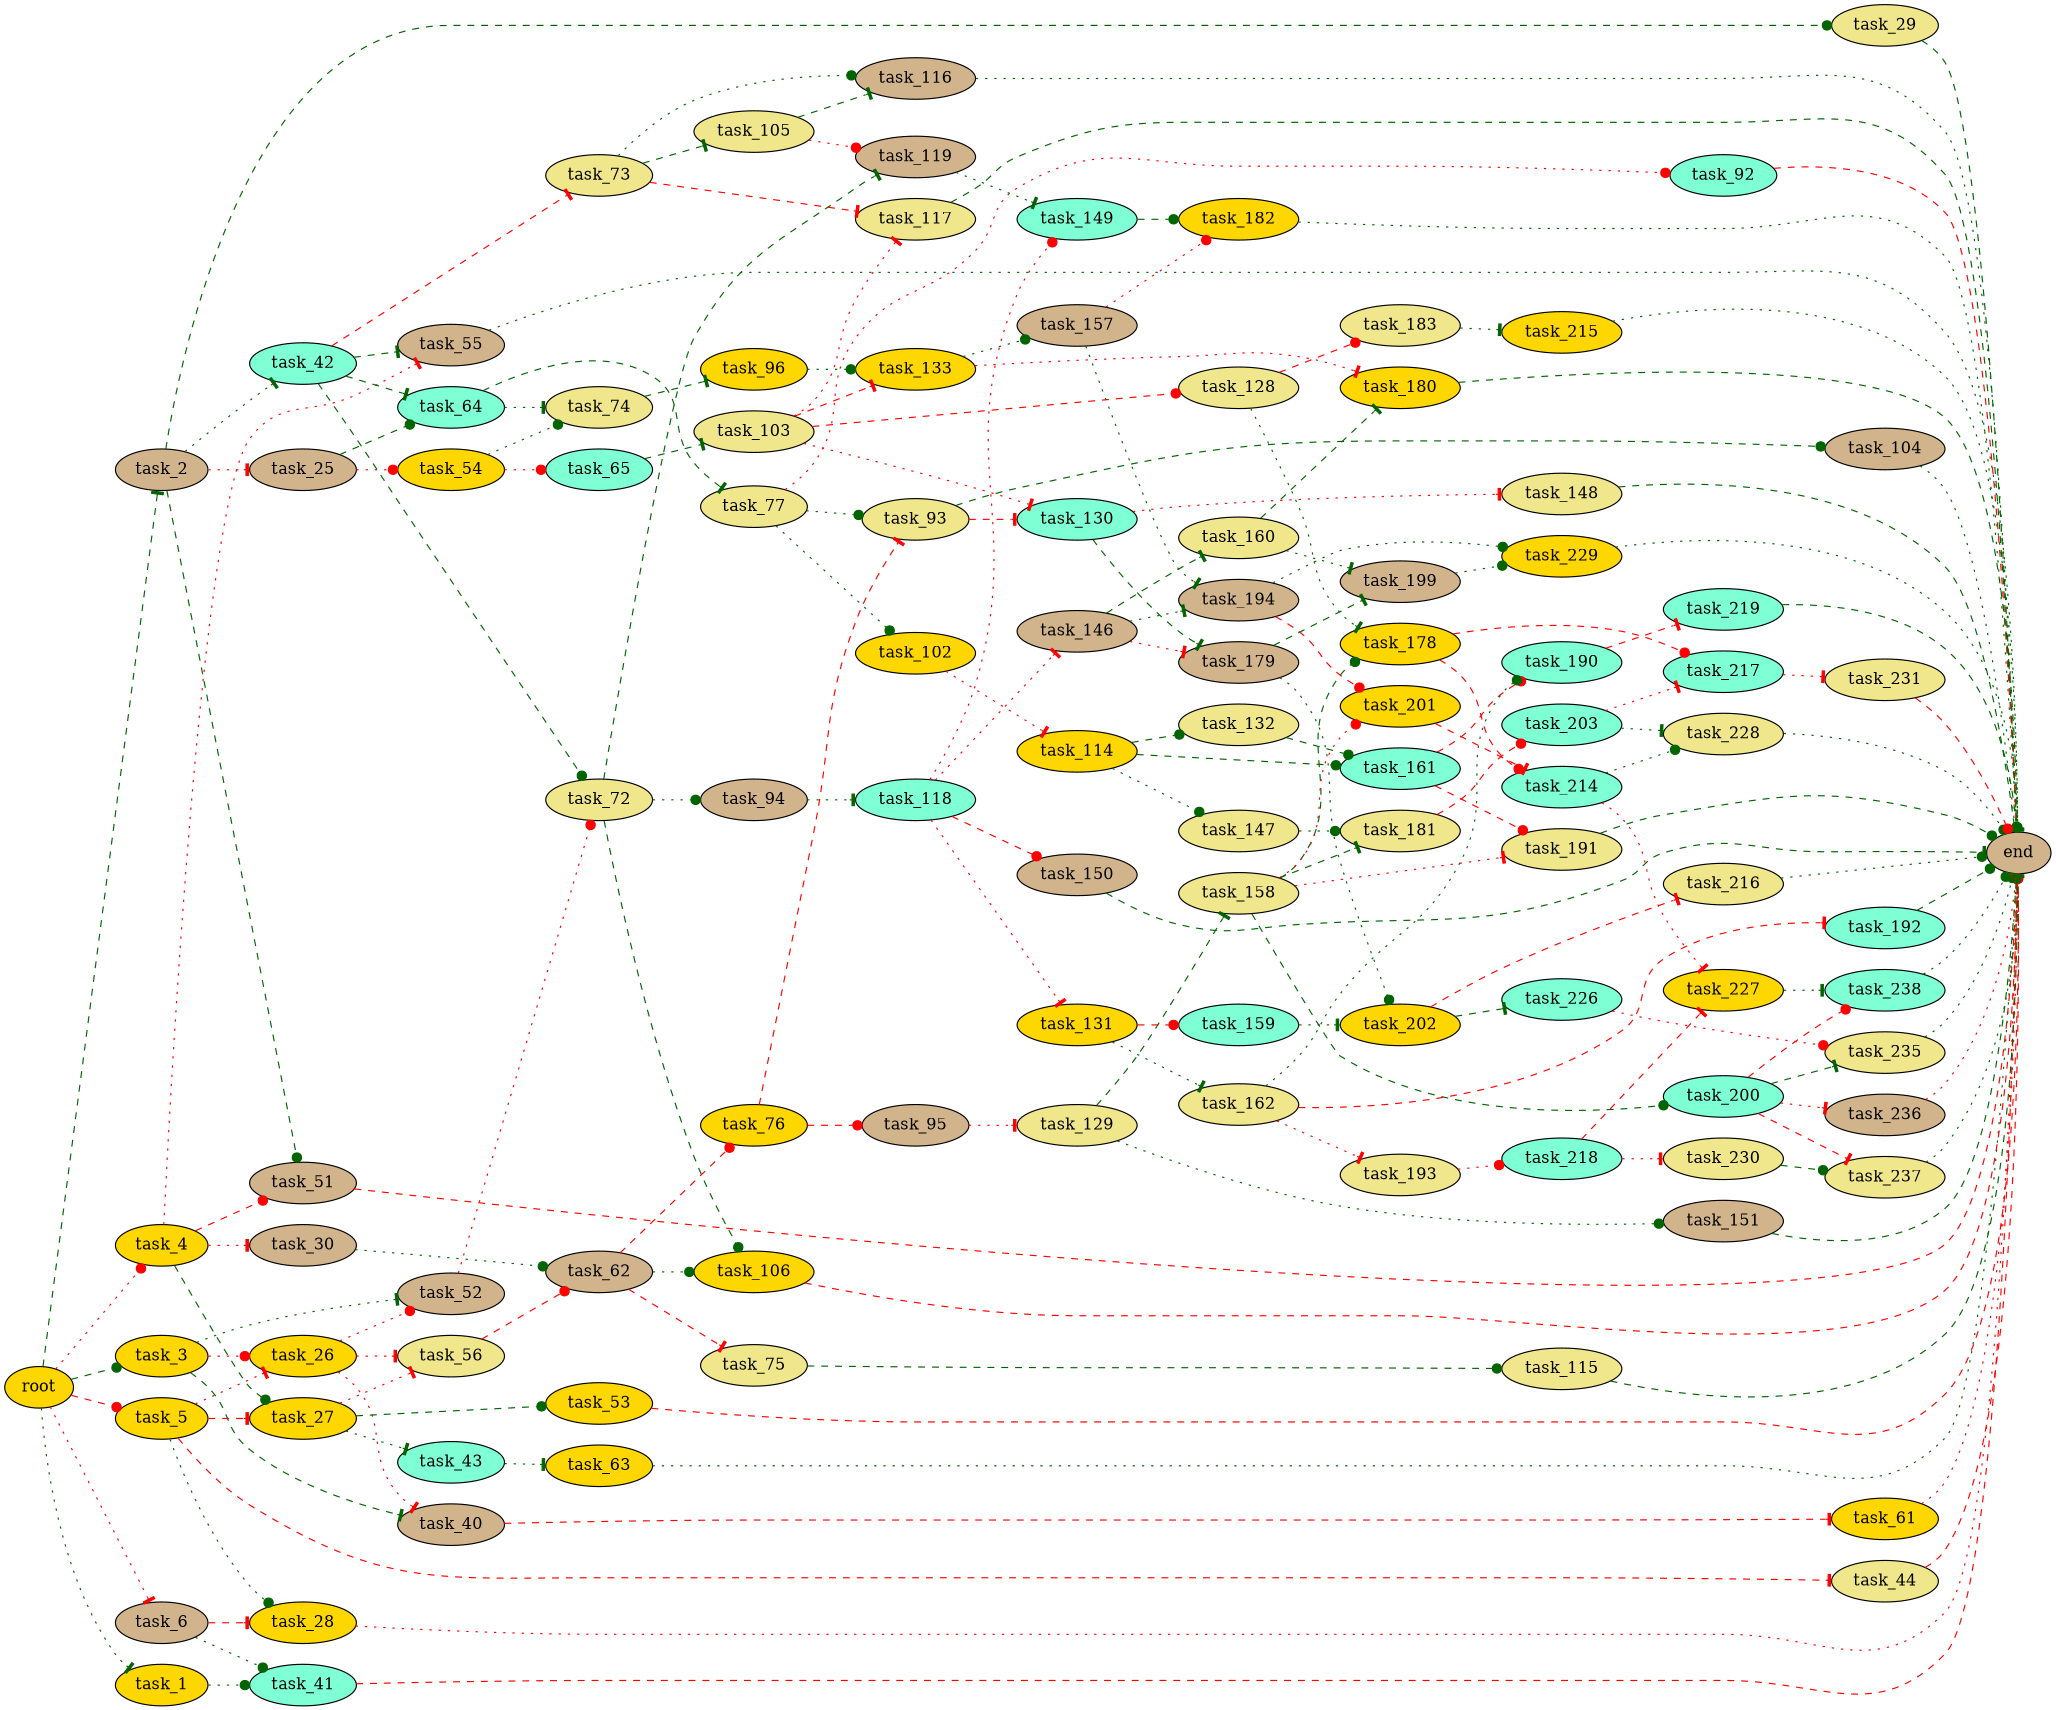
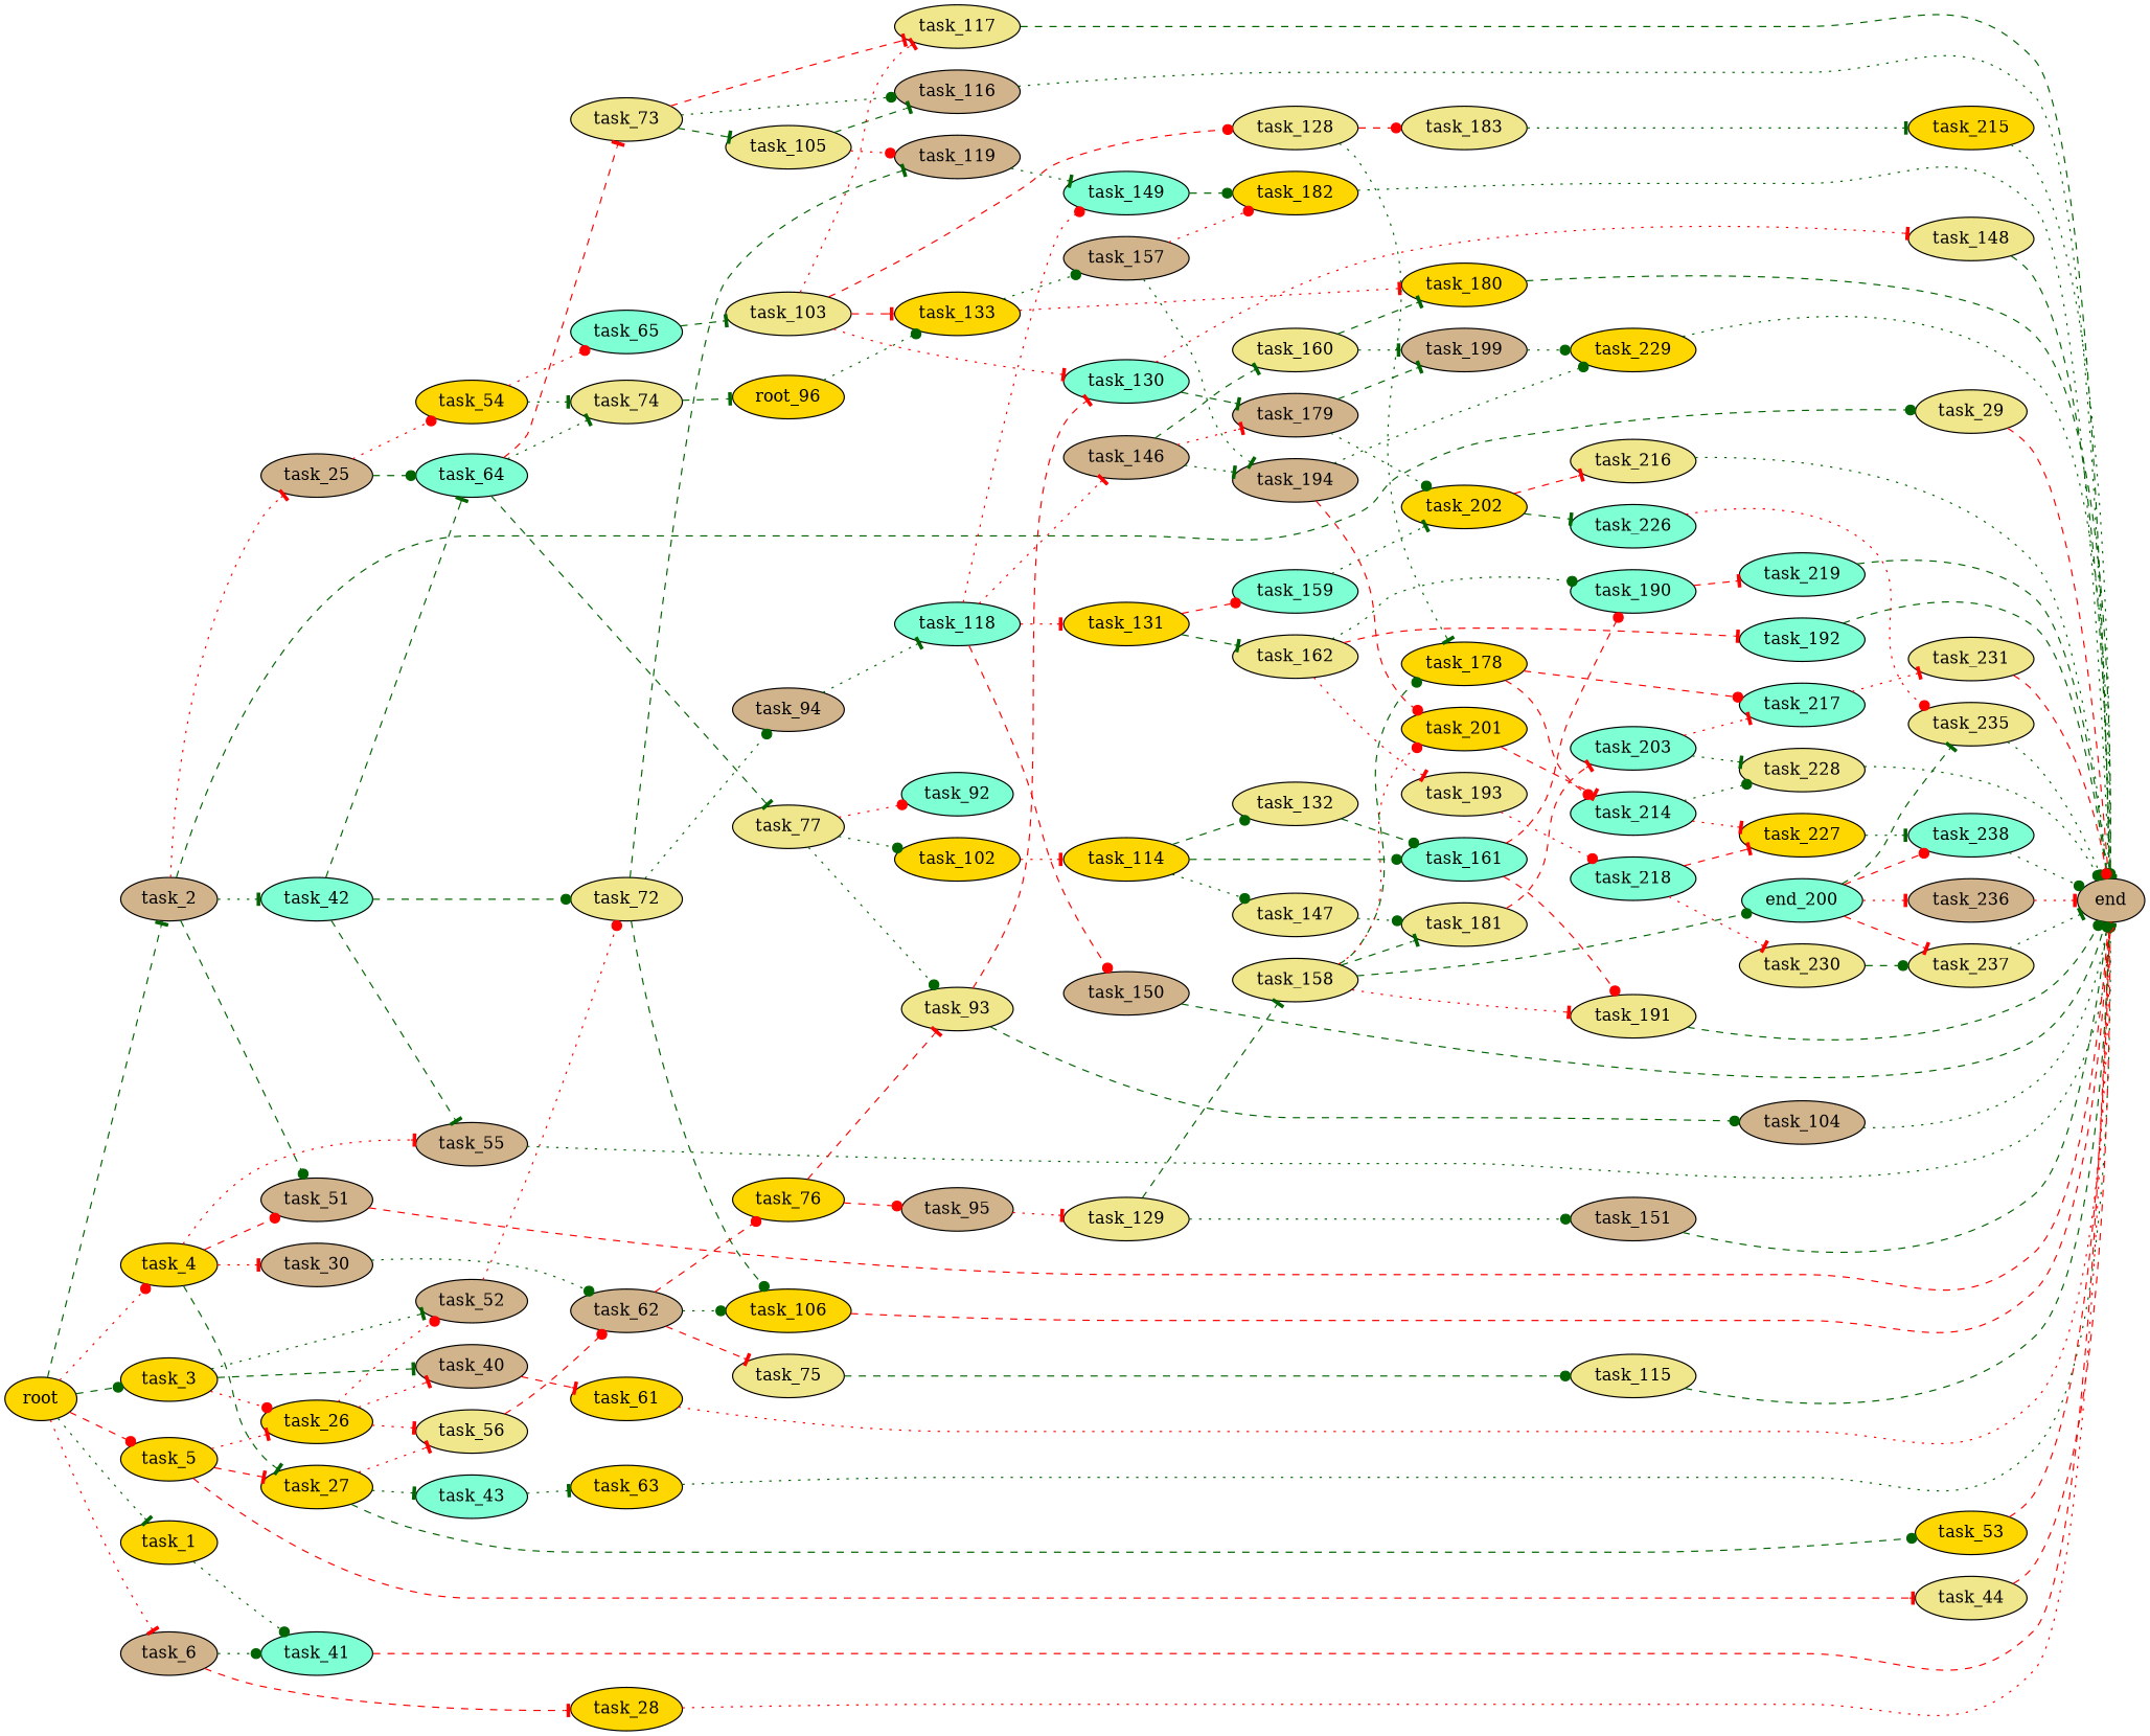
  digraph {
    rankdir=LR
    node [fillcolor=khaki style=filled]
    edge [arrowhead=tee color=darkgreen style=dotted]
    root [fillcolor=gold]
    task_1 [fillcolor=gold]
    task_2 [fillcolor=tan]
    task_3 [fillcolor=gold]
    task_4 [fillcolor=gold]
    task_5 [fillcolor=gold]
    task_6 [fillcolor=tan]
    task_41 [fillcolor=aquamarine]
    task_25 [fillcolor=tan]
    task_29
    task_42 [fillcolor=aquamarine]
    task_51 [fillcolor=tan]
    task_26 [fillcolor=gold]
    task_40 [fillcolor=tan]
    task_52 [fillcolor=tan]
    task_27 [fillcolor=gold]
    task_30 [fillcolor=tan]
    task_55 [fillcolor=tan]
    task_28 [fillcolor=gold]
    task_44
    end [fillcolor=tan]
    task_54 [fillcolor=gold]
    task_64 [fillcolor=aquamarine]
    task_72
    task_73
    task_56
    task_61 [fillcolor=gold]
    task_43 [fillcolor=aquamarine]
    task_53 [fillcolor=gold]
    task_62 [fillcolor=tan]
    task_65 [fillcolor=aquamarine]
    task_74
    task_77
    task_63 [fillcolor=gold]
    task_75
    task_76 [fillcolor=gold]
    task_106 [fillcolor=gold]
    task_94 [fillcolor=tan]
    task_119 [fillcolor=tan]
    task_105
    task_116 [fillcolor=tan]
    task_117
    task_103
-   task_96 [fillcolor=gold]
+   task_96 [fillcolor=gold label=root_96]
    task_115
    task_93
    task_95 [fillcolor=tan]
    task_92 [fillcolor=aquamarine]
    task_102 [fillcolor=gold]
    task_130 [fillcolor=aquamarine]
    task_133 [fillcolor=gold]
    task_128
    task_118 [fillcolor=aquamarine]
    task_149 [fillcolor=aquamarine]
    task_104 [fillcolor=tan]
    task_129
    task_114 [fillcolor=gold]
    task_148
    task_179 [fillcolor=tan]
    task_131 [fillcolor=gold]
    task_146 [fillcolor=tan]
    task_150 [fillcolor=tan]
    task_151 [fillcolor=tan]
    task_158
    task_157 [fillcolor=tan]
    task_180 [fillcolor=gold]
    task_132
    task_147
    task_161 [fillcolor=aquamarine]
    task_178 [fillcolor=gold]
    task_183
    task_181
    task_191
    task_190 [fillcolor=aquamarine]
    task_159 [fillcolor=aquamarine]
    task_162
    task_160
    task_194 [fillcolor=tan]
    task_182 [fillcolor=gold]
    task_214 [fillcolor=aquamarine]
    task_217 [fillcolor=aquamarine]
    task_215 [fillcolor=gold]
-   task_200 [fillcolor=aquamarine]
+   task_200 [fillcolor=aquamarine label=end_200]
    task_201 [fillcolor=gold]
    task_202 [fillcolor=gold]
    task_199 [fillcolor=tan]
    task_192 [fillcolor=aquamarine]
    task_193
    task_229 [fillcolor=gold]
    task_203 [fillcolor=aquamarine]
    task_235
    task_236 [fillcolor=tan]
    task_237
    task_238 [fillcolor=aquamarine]
    task_216
    task_226 [fillcolor=aquamarine]
    task_219 [fillcolor=aquamarine]
    task_218 [fillcolor=aquamarine]
    task_228
    task_227 [fillcolor=gold]
    task_231
    task_230
    root -> task_1
    root -> task_2 [style=dashed]
    root -> task_3 [arrowhead=dot style=dashed]
    root -> task_4 [arrowhead=dot color=red]
    root -> task_5 [arrowhead=dot color=red style=dashed]
    root -> task_6 [color=red]
    task_1 -> task_41 [arrowhead=dot]
    task_2 -> task_25 [color=red]
    task_2 -> task_29 [arrowhead=dot style=dashed]
    task_2 -> task_42
    task_2 -> task_51 [arrowhead=dot style=dashed]
    task_3 -> task_26 [arrowhead=dot color=red]
    task_3 -> task_40 [style=dashed]
    task_3 -> task_52
    task_4 -> task_51 [arrowhead=dot color=red style=dashed]
-   task_4 -> task_27 [arrowhead=dot style=dashed]
+   task_4 -> task_27 [style=dashed]
    task_4 -> task_30 [color=red]
    task_4 -> task_55 [color=red]
    task_5 -> task_26 [color=red]
    task_5 -> task_27 [color=red style=dashed]
-   task_5 -> task_28 [arrowhead=dot]
    task_5 -> task_44 [color=red style=dashed]
    task_6 -> task_41 [arrowhead=dot]
    task_6 -> task_28 [color=red style=dashed]
    task_41 -> end [color=red style=dashed]
    task_25 -> task_54 [arrowhead=dot color=red]
    task_25 -> task_64 [arrowhead=dot style=dashed]
-   task_29 -> end [arrowhead=dot style=dashed]
+   task_29 -> end [arrowhead=dot color=red style=dashed]
    task_42 -> task_55 [style=dashed]
    task_42 -> task_64 [style=dashed]
    task_42 -> task_72 [arrowhead=dot style=dashed]
-   task_42 -> task_73 [color=red style=dashed]
+   task_64 -> task_73 [color=red style=dashed]
    task_51 -> end [arrowhead=dot color=red style=dashed]
    task_26 -> task_40 [color=red]
    task_26 -> task_52 [arrowhead=dot color=red]
    task_26 -> task_56 [color=red]
    task_40 -> task_61 [color=red style=dashed]
    task_52 -> task_72 [arrowhead=dot color=red]
    task_27 -> task_56 [color=red]
    task_27 -> task_43
    task_27 -> task_53 [arrowhead=dot style=dashed]
    task_30 -> task_62 [arrowhead=dot]
    task_55 -> end
    task_28 -> end [arrowhead=dot color=red]
    task_44 -> end [arrowhead=dot color=red style=dashed]
    task_54 -> task_65 [arrowhead=dot color=red]
-   task_54 -> task_74 [arrowhead=dot]
+   task_54 -> task_74
    task_64 -> task_74
    task_64 -> task_77 [style=dashed]
    task_72 -> task_106 [arrowhead=dot style=dashed]
    task_72 -> task_94 [arrowhead=dot]
    task_72 -> task_119 [style=dashed]
    task_73 -> task_105 [style=dashed]
    task_73 -> task_116 [arrowhead=dot]
    task_73 -> task_117 [color=red style=dashed]
    task_56 -> task_62 [arrowhead=dot color=red style=dashed]
    task_61 -> end [arrowhead=dot color=red]
    task_43 -> task_63
    task_53 -> end [arrowhead=dot color=red style=dashed]
    task_62 -> task_75 [color=red style=dashed]
    task_62 -> task_76 [arrowhead=dot color=red style=dashed]
    task_62 -> task_106 [arrowhead=dot]
    task_65 -> task_103 [style=dashed]
    task_74 -> task_96 [style=dashed]
    task_77 -> task_93 [arrowhead=dot]
    task_77 -> task_92 [arrowhead=dot color=red]
    task_77 -> task_102 [arrowhead=dot]
    task_63 -> end [arrowhead=dot]
    task_75 -> task_115 [arrowhead=dot style=dashed]
    task_76 -> task_93 [color=red style=dashed]
    task_76 -> task_95 [arrowhead=dot color=red style=dashed]
    task_106 -> end [arrowhead=dot color=red style=dashed]
    task_94 -> task_118
    task_119 -> task_149
    task_105 -> task_119 [arrowhead=dot color=red]
    task_105 -> task_116 [style=dashed]
    task_116 -> end
    task_117 -> end [arrowhead=dot style=dashed]
    task_103 -> task_117 [color=red]
    task_103 -> task_130 [color=red]
    task_103 -> task_133 [color=red style=dashed]
    task_103 -> task_128 [arrowhead=dot color=red style=dashed]
    task_96 -> task_133 [arrowhead=dot]
    task_115 -> end [style=dashed]
    task_93 -> task_130 [color=red style=dashed]
    task_93 -> task_104 [arrowhead=dot style=dashed]
    task_95 -> task_129 [color=red]
-   task_92 -> end [arrowhead=dot color=red style=dashed]
    task_102 -> task_114 [color=red]
    task_130 -> task_148 [color=red]
    task_130 -> task_179 [style=dashed]
    task_133 -> task_157 [arrowhead=dot]
    task_133 -> task_180 [color=red]
    task_128 -> task_178
    task_128 -> task_183 [arrowhead=dot color=red style=dashed]
    task_118 -> task_149 [arrowhead=dot color=red]
    task_118 -> task_131 [color=red]
    task_118 -> task_146 [color=red]
    task_118 -> task_150 [arrowhead=dot color=red style=dashed]
    task_149 -> task_182 [arrowhead=dot style=dashed]
    task_104 -> end
    task_129 -> task_151 [arrowhead=dot]
    task_129 -> task_158 [style=dashed]
    task_114 -> task_132 [arrowhead=dot style=dashed]
    task_114 -> task_147 [arrowhead=dot]
    task_114 -> task_161 [arrowhead=dot style=dashed]
    task_148 -> end [style=dashed]
    task_179 -> task_202 [arrowhead=dot]
    task_179 -> task_199 [style=dashed]
    task_131 -> task_159 [arrowhead=dot color=red style=dashed]
-   task_131 -> task_162
+   task_131 -> task_162 [style=dashed]
    task_146 -> task_179 [color=red]
    task_146 -> task_160 [style=dashed]
    task_146 -> task_194
    task_150 -> end [style=dashed]
    task_151 -> end [arrowhead=dot style=dashed]
    task_158 -> task_178 [arrowhead=dot style=dashed]
    task_158 -> task_181 [style=dashed]
    task_158 -> task_191 [color=red]
    task_158 -> task_200 [arrowhead=dot style=dashed]
    task_158 -> task_201 [arrowhead=dot color=red]
    task_157 -> task_194
    task_157 -> task_182 [arrowhead=dot color=red]
    task_180 -> end [arrowhead=dot style=dashed]
    task_132 -> task_161 [arrowhead=dot style=dashed]
    task_147 -> task_181 [arrowhead=dot]
    task_161 -> task_191 [arrowhead=dot color=red style=dashed]
    task_161 -> task_190 [arrowhead=dot color=red style=dashed]
    task_178 -> task_214 [arrowhead=dot color=red style=dashed]
    task_178 -> task_217 [arrowhead=dot color=red style=dashed]
    task_183 -> task_215
-   task_181 -> task_203 [arrowhead=dot color=red style=dashed]
+   task_181 -> task_203 [color=red style=dashed]
    task_191 -> end [arrowhead=dot style=dashed]
    task_190 -> task_219 [color=red style=dashed]
    task_159 -> task_202
    task_162 -> task_190 [arrowhead=dot]
    task_162 -> task_192 [color=red style=dashed]
    task_162 -> task_193 [color=red]
    task_160 -> task_180 [style=dashed]
    task_160 -> task_199
    task_194 -> task_201 [arrowhead=dot color=red style=dashed]
    task_194 -> task_229 [arrowhead=dot]
    task_182 -> end [arrowhead=dot]
    task_214 -> task_228 [arrowhead=dot]
    task_214 -> task_227 [color=red]
    task_217 -> task_231 [color=red]
    task_215 -> end
    task_200 -> task_235 [style=dashed]
    task_200 -> task_236 [color=red]
    task_200 -> task_237 [color=red style=dashed]
    task_200 -> task_238 [arrowhead=dot color=red style=dashed]
    task_201 -> task_214 [color=red style=dashed]
    task_202 -> task_216 [color=red style=dashed]
    task_202 -> task_226 [style=dashed]
    task_199 -> task_229 [arrowhead=dot]
    task_192 -> end [arrowhead=dot style=dashed]
    task_193 -> task_218 [arrowhead=dot color=red]
    task_229 -> end
    task_203 -> task_217 [color=red]
    task_203 -> task_228
    task_235 -> end [arrowhead=dot]
    task_236 -> end [color=red]
    task_237 -> end
    task_238 -> end [arrowhead=dot]
    task_216 -> end [arrowhead=dot]
    task_226 -> task_235 [arrowhead=dot color=red]
    task_219 -> end [style=dashed]
    task_218 -> task_227 [color=red style=dashed]
    task_218 -> task_230 [color=red]
    task_228 -> end [arrowhead=dot]
    task_227 -> task_238
    task_231 -> end [arrowhead=dot color=red style=dashed]
    task_230 -> task_237 [arrowhead=dot style=dashed]
  }
